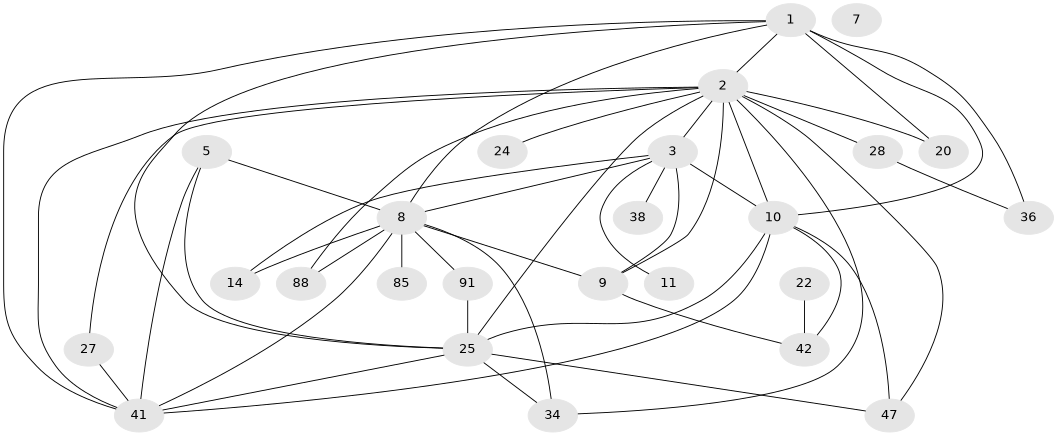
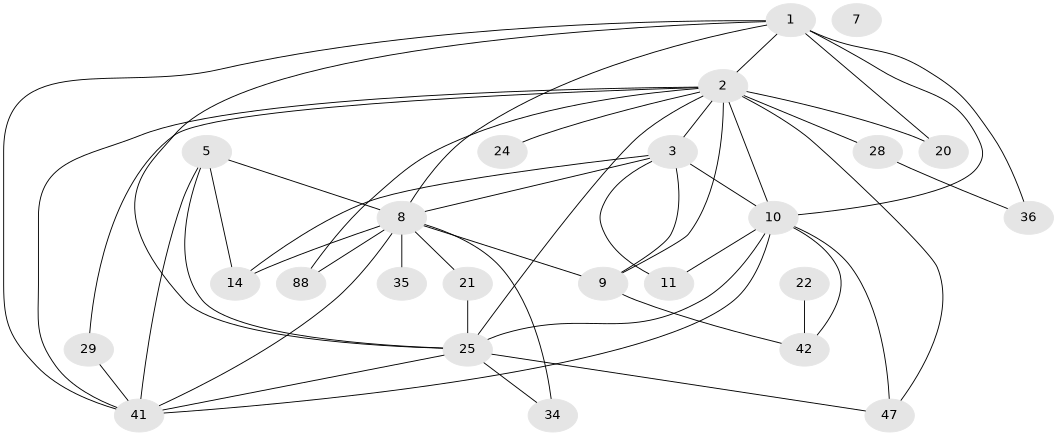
  graph {
    fontname="DejaVu Sans"
    node [color=gray90 fontname="DejaVu Sans" style=filled]
    edge [fontname="DejaVu Sans"]
    1 [super="+4"]
    2 [super="+12+23"]
    8 [super="+31"]
    10 [super="+37"]
    20
    25 [super="+26"]
    36 [super="+46"]
    41 [super="+45"]
    3 [super="+43+17+18+6"]
    24
    28
-   29 [label=27]
+   29
    34 [super="+40"]
    47
    n15 [label=88]
    9 [super="+19"]
    14 [super="+50"]
-   21 [label=91]
-   35 [label=85]
+   21
+   35
    11
    42
-   38
    5
    7
    22
    1 -- 2
    1 -- 8
    1 -- 10
    1 -- 20
    1 -- 25
    1 -- 36 [weight=2]
    1 -- 41
    2 -- 10
    2 -- 20
    2 -- 25
    2 -- 41
    2 -- 3 [weight=2]
    2 -- 24
    2 -- 28
    2 -- 29
-   2 -- 34
    2 -- 47
    2 -- n15
    2 -- 9 [weight=2]
    8 -- 41
    8 -- 34
    8 -- n15
    8 -- 9
    8 -- 14 [weight=2]
    8 -- 21
    8 -- 35
    10 -- 25
    10 -- 41
    10 -- 47
+   10 -- 11
    10 -- 42
    25 -- 41
    25 -- 34
    25 -- 47
    3 -- 8
    3 -- 10 [weight=2]
    3 -- 9
    3 -- 14
    3 -- 11
-   3 -- 38
    28 -- 36
    29 -- 41
    9 -- 42
    21 -- 25
    5 -- 8
    5 -- 25
    5 -- 41
+   5 -- 14
    22 -- 42
  }
